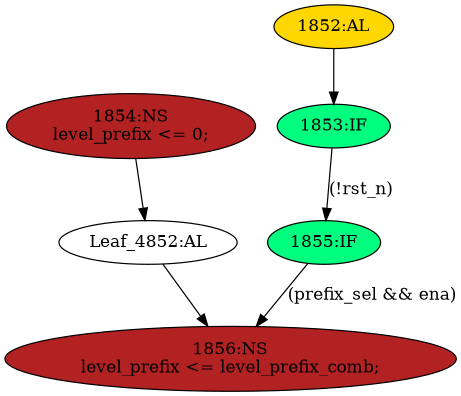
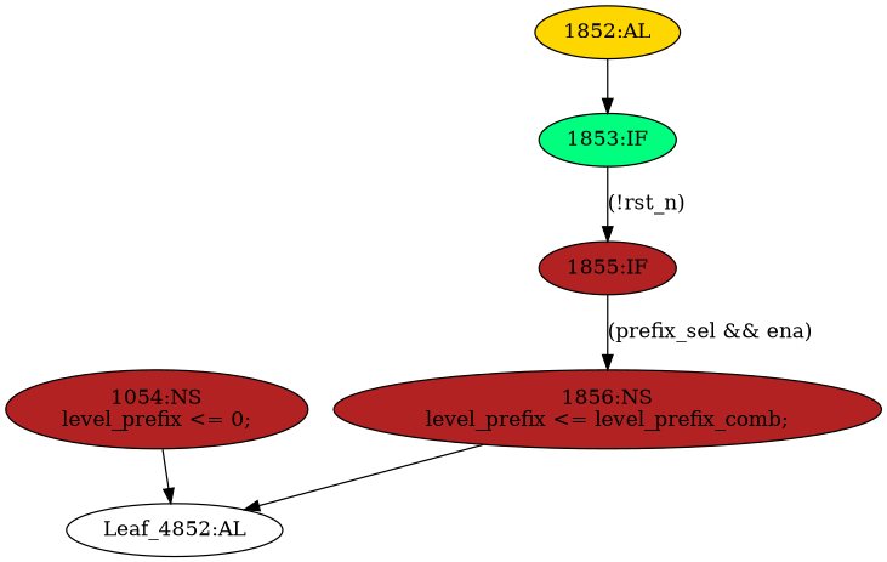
  strict digraph {
    node [fillcolor=springgreen statements="[]" style=filled typ=IfStatement]
    edge [cond="[]" lineno=None]
    n1 [ast="<pyverilog.vparser.ast.IfStatement object at 0x7f204c598d50>" label="1853:IF"]
-   n2 [ast="<pyverilog.vparser.ast.IfStatement object at 0x7f204c5988d0>" label="1855:IF"]
-   n3 [ast="<pyverilog.vparser.ast.NonblockingSubstitution object at 0x7f204c59f050>" fillcolor=firebrick label="1854:NS\nlevel_prefix <= 0;" statements="[<pyverilog.vparser.ast.NonblockingSubstitution object at 0x7f204c59f050>]" typ=NonblockingSubstitution]
+   n2 [ast="<pyverilog.vparser.ast.IfStatement object at 0x7f204c5988d0>" fillcolor=firebrick label="1855:IF"]
+   n3 [ast="<pyverilog.vparser.ast.NonblockingSubstitution object at 0x7f204c59f050>" fillcolor=firebrick label="1054:NS\nlevel_prefix <= 0;" statements="[<pyverilog.vparser.ast.NonblockingSubstitution object at 0x7f204c59f050>]" typ=NonblockingSubstitution]
    n4 [def_var="['level_prefix']" label="Leaf_4852:AL" fillcolor="" statements="" style="" typ=""]
    n5 [ast="<pyverilog.vparser.ast.NonblockingSubstitution object at 0x7f204c598990>" fillcolor=firebrick label="1856:NS\nlevel_prefix <= level_prefix_comb;" statements="[<pyverilog.vparser.ast.NonblockingSubstitution object at 0x7f204c598990>]" typ=NonblockingSubstitution]
    n6 [ast="<pyverilog.vparser.ast.Always object at 0x7f204c59f390>" clk_sens=True fillcolor=gold label="1852:AL" sens="['clk', 'rst_n']" typ=Always use_var="['ena', 'level_prefix_comb', 'rst_n', 'prefix_sel']"]
    n1 -> n2 [cond="['rst_n']" label="(!rst_n)" lineno=1853]
    n2 -> n5 [cond="['prefix_sel', 'ena']" label="(prefix_sel && ena)" lineno=1855]
    n3 -> n4
-   n4 -> n5
+   n5 -> n4
    n6 -> n1
  }
